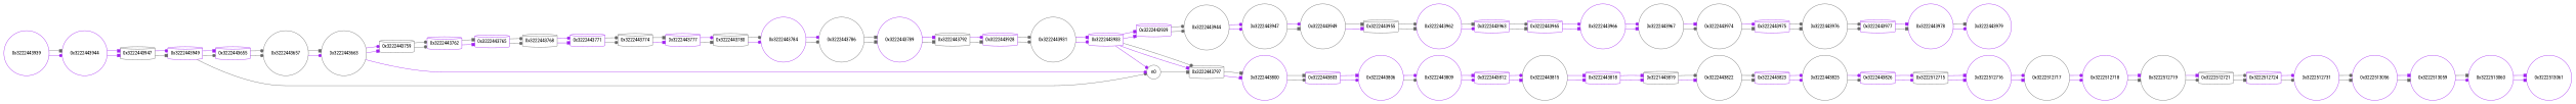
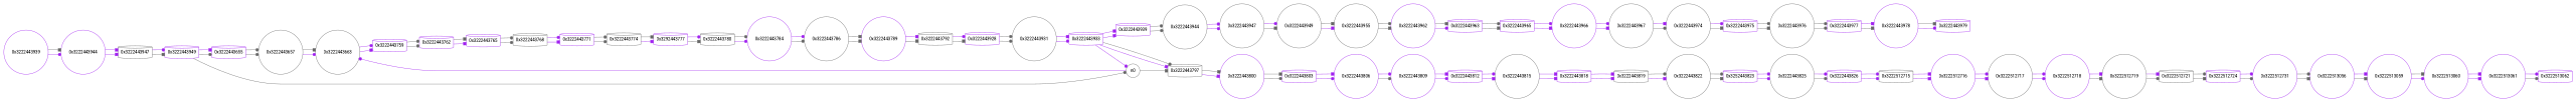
  digraph {
    fontname="Roboto Condensed"
    rankdir=LR
    node [color=purple fontname="Roboto Condensed" shape=circle]
    edge [arrowhead=dot color=purple fontname="Roboto Condensed"]
    n2 [label="0x3222443939"]
    n3 [label="0x3222443944"]
    n4 [color=gray40 label="0x3222443947" shape=cylinder]
    n5 [label="0x3222443949" shape=cylinder]
    n6 [label="0x3222443655" shape=cylinder]
    n0 [color=gray40]
    n7 [color=gray40 label="0x3222443657"]
    n41 [color=gray40 label="0x3222443797" shape=cylinder]
    n8 [color=gray40 label="0x3222443663"]
-   n9 [color=gray40 label="0x3222443759" shape=cylinder]
+   n9 [label="0x3222443759" shape=cylinder]
    n10 [label="0x3222443762" shape=cylinder]
    n11 [label="0x3222443765" shape=cylinder]
    n12 [color=gray40 label="0x3222443768" shape=cylinder]
    n13 [label="0x3222443771" shape=cylinder]
    n14 [color=gray40 label="0x3222443774" shape=cylinder]
-   n15 [label="0x3222443777" shape=cylinder]
+   n15 [label="0x3292443777" shape=cylinder]
    n16 [color=gray40 label="0x3222443780" shape=cylinder]
    n17 [label="0x3222443784"]
    n18 [color=gray40 label="0x3222443786"]
    n19 [label="0x3222443789"]
    n20 [color=gray40 label="0x3222443792" shape=cylinder]
    n21 [label="0x3222443928" shape=cylinder]
    n22 [color=gray40 label="0x3222443931"]
    n23 [label="0x3222443933" shape=cylinder]
    n24 [label="0x3222443939" shape=cylinder]
    n25 [color=gray40 label="0x3222443944"]
    n42 [label="0x3222443800"]
    n26 [color=gray40 label="0x3222443947"]
    n27 [color=gray40 label="0x3222443949"]
-   n28 [color=gray40 label="0x3222443955" shape=cylinder]
+   n28 [color=gray40 label="0x3222443955"]
    n29 [label="0x3222443962"]
    n30 [label="0x3222443963" shape=cylinder]
    n31 [label="0x3222443965" shape=cylinder]
    n32 [label="0x3222443966"]
    n33 [color=gray40 label="0x3222443967"]
    n34 [color=gray40 label="0x3222443974"]
    n35 [label="0x3222443975" shape=cylinder]
    n36 [color=gray40 label="0x3222443976"]
    n37 [label="0x3222443977" shape=cylinder]
    n38 [label="0x3222443978"]
-   n39 [label="0x3222443979"]
+   n39 [label="0x3222443979" shape=cylinder]
    n43 [label="0x3222443803" shape=cylinder]
    n44 [label="0x3222443806"]
    n45 [label="0x3222443809"]
    n46 [label="0x3222443812" shape=cylinder]
    n47 [color=gray40 label="0x3222443815"]
    n48 [label="0x3222443818" shape=cylinder]
-   n49 [color=gray40 label="0x3221443819" shape=cylinder]
+   n49 [color=gray40 label="0x3222443819" shape=cylinder]
    n50 [color=gray40 label="0x3222443822"]
-   n51 [label="0x3222443823" shape=cylinder]
+   n51 [label="0x3252443823" shape=cylinder]
    n52 [color=gray40 label="0x3222443825"]
    n53 [label="0x3222443826" shape=cylinder]
    n54 [color=gray40 label="0x3222512715" shape=cylinder]
    n55 [label="0x3222512716"]
    n56 [color=gray40 label="0x3222512717"]
    n57 [label="0x3222512718"]
    n58 [color=gray40 label="0x3222512719"]
    n59 [color=gray40 label="0x3222512721" shape=cylinder]
    n60 [label="0x3222512724" shape=cylinder]
    n61 [label="0x3222512731"]
    n62 [label="0x3222513056"]
    n63 [label="0x3222513059"]
    n64 [label="0x3222513060"]
    n65 [label="0x3222513061"]
+   n66 [label="0x3222513062" shape=cylinder]
    n2 -> n3
    n2 -> n3 [arrowhead=box color=gray40]
    n3 -> n4 [arrowhead=box]
    n3 -> n4 [arrowhead=box]
    n4 -> n5 [arrowhead=box color=gray40]
    n4 -> n5
    n5 -> n6 [color=gray40]
    n5 -> n6 [arrowhead=box]
    n5 -> n0 [color=gray40]
    n6 -> n7 [color=gray40]
    n6 -> n7 [color=gray40]
    n0 -> n41 [arrowhead=box color=gray40]
    n7 -> n8
    n7 -> n8 [arrowhead=box color=gray40]
    n41 -> n42 [arrowhead=box]
    n41 -> n42 [arrowhead=box color=gray40]
-   n8 -> n0
+   n0 -> n8
    n8 -> n9 [arrowhead=box]
    n8 -> n9
    n9 -> n10 [color=gray40]
    n9 -> n10 [color=gray40]
    n10 -> n11 [arrowhead=box]
    n10 -> n11 [arrowhead=box color=gray40]
    n11 -> n12 [color=gray40]
    n11 -> n12 [color=gray40]
    n12 -> n13 [arrowhead=box]
    n12 -> n13
    n13 -> n14 [color=gray40]
    n13 -> n14 [color=gray40]
    n14 -> n15 [arrowhead=box]
    n14 -> n15 [arrowhead=box color=gray40]
    n15 -> n16 [arrowhead=box color=gray40]
    n15 -> n16
    n16 -> n17
    n16 -> n17 [color=gray40]
    n17 -> n18 [color=gray40]
    n17 -> n18
    n18 -> n19 [arrowhead=box color=gray40]
    n18 -> n19 [arrowhead=box color=gray40]
    n19 -> n20 [arrowhead=box color=gray40]
    n19 -> n20 [arrowhead=box]
    n20 -> n21 [arrowhead=box color=gray40]
    n20 -> n21
    n21 -> n22 [color=gray40]
    n21 -> n22 [color=gray40]
    n22 -> n23
    n22 -> n23 [arrowhead=box]
    n23 -> n0
    n23 -> n41 [arrowhead=box]
    n23 -> n41 [color=gray40]
    n23 -> n24 [arrowhead=box]
    n23 -> n24 [arrowhead=box]
    n24 -> n25 [color=gray40]
    n24 -> n25 [color=gray40]
    n25 -> n26
    n25 -> n26
    n42 -> n43 [color=gray40]
    n42 -> n43 [arrowhead=box color=gray40]
    n26 -> n27 [arrowhead=box color=gray40]
    n26 -> n27
    n27 -> n28 [arrowhead=box]
    n27 -> n28 [arrowhead=box color=gray40]
    n28 -> n29 [arrowhead=box color=gray40]
    n28 -> n29 [color=gray40]
    n29 -> n30
    n29 -> n30 [arrowhead=box color=gray40]
    n30 -> n31 [arrowhead=box color=gray40]
    n30 -> n31 [color=gray40]
    n31 -> n32 [arrowhead=box]
    n31 -> n32
    n32 -> n33 [arrowhead=box]
    n32 -> n33
    n33 -> n34 [color=gray40]
    n33 -> n34 [arrowhead=box]
    n34 -> n35 [arrowhead=box color=gray40]
    n34 -> n35
    n35 -> n36 [arrowhead=box color=gray40]
    n35 -> n36 [color=gray40]
    n36 -> n37 [color=gray40]
    n36 -> n37 [color=gray40]
    n37 -> n38 [arrowhead=box color=gray40]
    n37 -> n38 [arrowhead=box]
    n38 -> n39
    n38 -> n39 [arrowhead=box color=gray40]
    n43 -> n44
    n43 -> n44 [arrowhead=box]
    n44 -> n45 [color=gray40]
    n44 -> n45
    n45 -> n46
    n45 -> n46 [arrowhead=box]
    n46 -> n47 [arrowhead=box]
    n46 -> n47
    n47 -> n48 [arrowhead=box]
    n47 -> n48 [arrowhead=box]
    n48 -> n49 [arrowhead=box]
    n48 -> n49 [arrowhead=box]
    n49 -> n50 [arrowhead=box]
    n49 -> n50 [color=gray40]
    n50 -> n51 [arrowhead=box color=gray40]
    n50 -> n51 [color=gray40]
    n51 -> n52
    n51 -> n52
    n52 -> n53 [color=gray40]
    n52 -> n53
    n53 -> n54
    n53 -> n54
    n54 -> n55 [arrowhead=box]
    n54 -> n55 [arrowhead=box]
    n55 -> n56 [arrowhead=box]
    n55 -> n56
    n56 -> n57
    n56 -> n57
    n57 -> n58 [arrowhead=box color=gray40]
    n57 -> n58 [arrowhead=box]
    n58 -> n59 [color=gray40]
    n58 -> n59 [arrowhead=box]
    n59 -> n60 [arrowhead=box color=gray40]
    n59 -> n60 [color=gray40]
    n60 -> n61 [color=gray40]
    n60 -> n61
    n61 -> n62 [arrowhead=box color=gray40]
    n61 -> n62 [color=gray40]
    n62 -> n63 [arrowhead=box color=gray40]
    n62 -> n63 [arrowhead=box]
    n63 -> n64
    n63 -> n64 [arrowhead=box color=gray40]
    n64 -> n65 [arrowhead=box]
    n64 -> n65 [arrowhead=box]
+   n65 -> n66 [color=gray40]
+   n65 -> n66
  }
